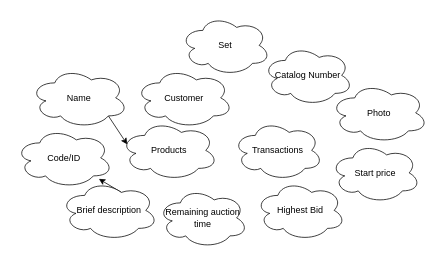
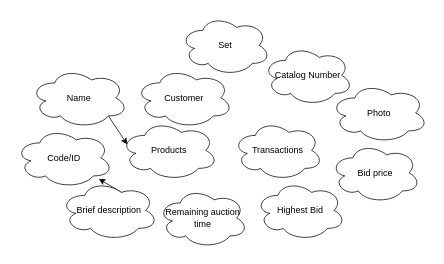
  <mxCell id="0" />
  <mxCell id="1" parent="0" />
  <mxCell id="2" value="Transactions" style="ellipse;shape=cloud;whiteSpace=wrap;html=1;" vertex="1" parent="1"><mxGeometry x="310" y="160" width="120" height="80" as="geometry" /></mxCell>
  <mxCell id="3" value="Catalog Number" style="ellipse;shape=cloud;whiteSpace=wrap;html=1;" vertex="1" parent="1"><mxGeometry x="350" y="60" width="120" height="80" as="geometry" /></mxCell>
  <mxCell id="4" value="Set" style="ellipse;shape=cloud;whiteSpace=wrap;html=1;" vertex="1" parent="1"><mxGeometry x="240" y="20" width="120" height="80" as="geometry" /></mxCell>
- <mxCell id="5" value="Start price" style="ellipse;shape=cloud;whiteSpace=wrap;html=1;" vertex="1" parent="1"><mxGeometry x="440" y="190" width="120" height="80" as="geometry" /></mxCell>
+ <mxCell id="5" value="Bid price" style="ellipse;shape=cloud;whiteSpace=wrap;html=1;" vertex="1" parent="1"><mxGeometry x="440" y="190" width="120" height="80" as="geometry" /></mxCell>
  <mxCell id="6" value="Highest Bid" style="ellipse;shape=cloud;whiteSpace=wrap;html=1;" vertex="1" parent="1"><mxGeometry x="340" y="240" width="120" height="80" as="geometry" /></mxCell>
  <mxCell id="7" value="Remaining auction time" style="ellipse;shape=cloud;whiteSpace=wrap;html=1;" vertex="1" parent="1"><mxGeometry x="210" y="250" width="120" height="80" as="geometry" /></mxCell>
  <mxCell id="8" value="Products" style="ellipse;shape=cloud;whiteSpace=wrap;html=1;" vertex="1" parent="1"><mxGeometry x="160" y="160" width="130" height="80" as="geometry" /></mxCell>
  <mxCell id="9" value="Code/ID" style="ellipse;shape=cloud;whiteSpace=wrap;html=1;" vertex="1" parent="1"><mxGeometry x="20" y="170" width="130" height="80" as="geometry" /></mxCell>
  <mxCell id="10" style="edgeStyle=none;html=1;exitX=0.8;exitY=0.8;exitDx=0;exitDy=0;exitPerimeter=0;entryX=0.07;entryY=0.4;entryDx=0;entryDy=0;entryPerimeter=0;" edge="1" parent="1" source="11" target="8"><mxGeometry relative="1" as="geometry" /></mxCell>
  <mxCell id="11" value="Name" style="ellipse;shape=cloud;whiteSpace=wrap;html=1;" vertex="1" parent="1"><mxGeometry x="40" y="90" width="130" height="80" as="geometry" /></mxCell>
  <mxCell id="12" style="edgeStyle=none;html=1;exitX=0.625;exitY=0.2;exitDx=0;exitDy=0;exitPerimeter=0;" edge="1" parent="1" source="13" target="9"><mxGeometry relative="1" as="geometry" /></mxCell>
  <mxCell id="13" value="Brief description" style="ellipse;shape=cloud;whiteSpace=wrap;html=1;" vertex="1" parent="1"><mxGeometry x="80" y="240" width="130" height="80" as="geometry" /></mxCell>
  <mxCell id="14" value="Photo" style="ellipse;shape=cloud;whiteSpace=wrap;html=1;" vertex="1" parent="1"><mxGeometry x="440" y="110" width="130" height="80" as="geometry" /></mxCell>
  <mxCell id="15" value="Customer" style="ellipse;shape=cloud;whiteSpace=wrap;html=1;" vertex="1" parent="1"><mxGeometry x="180" y="90" width="130" height="80" as="geometry" /></mxCell>
